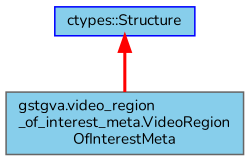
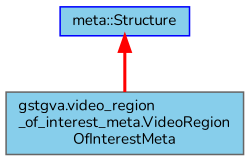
  digraph {
    fontname=Nunito
    node [fillcolor=skyblue fontname=Nunito fontsize=10 shape=record style=filled]
    n1 [color=gray40 fontcolor=black height=0.2 label="gstgva.video_region\l_of_interest_meta.VideoRegion\lOfInterestMeta" width=0.4]
-   n2 [color=blue height=0.2 label="ctypes::Structure" width=0.4]
+   n2 [color=blue height=0.2 label="meta::Structure" width=0.4]
    n2 -> n1 [color=red dir=back fontname=Nunito fontsize=10 labelfontname=Helvetica labelfontsize=10 style=bold]
  }
